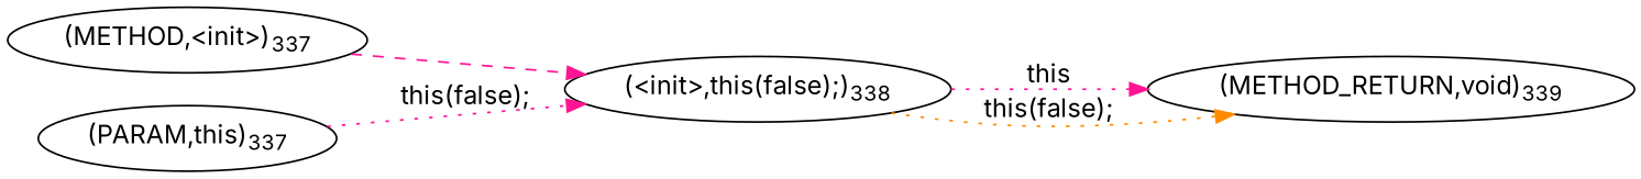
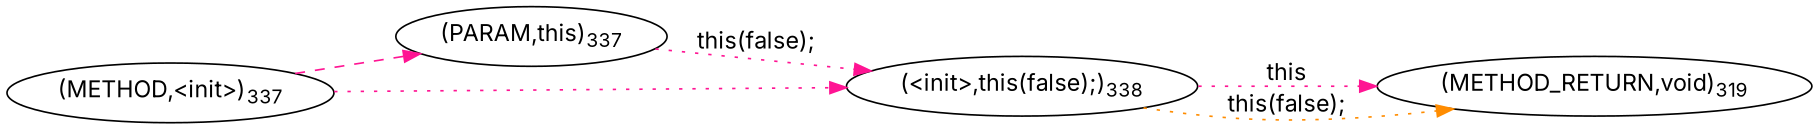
  digraph {
    fontname=Inter
    rankdir=LR
    node [fontname=Inter]
    edge [color=deeppink fontname=Inter style=dotted]
    n1 [label=<(METHOD,&lt;init&gt;)<SUB>337</SUB>>]
    n2 [label=<(PARAM,this)<SUB>337</SUB>>]
    n3 [label=<(&lt;init&gt;,this(false);)<SUB>338</SUB>>]
-   n4 [label=<(METHOD_RETURN,void)<SUB>339</SUB>>]
-   n1 -> n3 [style=dashed]
+   n4 [label=<(METHOD_RETURN,void)<SUB>319</SUB>>]
+   n1 -> n2 [style=dashed]
+   n1 -> n3
    n2 -> n3 [label="this(false);"]
    n3 -> n4 [label=this]
    n3 -> n4 [color=darkorange label="this(false);"]
  }
